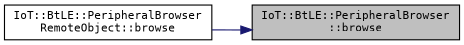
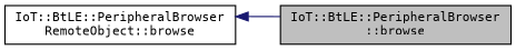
  digraph {
    rankdir=RL
    fontname="DejaVu Sans Mono"
    node [color=black fontname="DejaVu Sans Mono" fontsize=10 shape=record style=filled]
    n1 [fillcolor=grey75 fontcolor=black height=0.2 label="IoT::BtLE::PeripheralBrowser\l::browse" width=0.4]
    n2 [fillcolor=white height=0.2 label="IoT::BtLE::PeripheralBrowser\lRemoteObject::browse" width=0.4]
-   n1 -> n2 [color=midnightblue dir=back fontname="DejaVu Sans Mono" fontsize=10 labelfontname=Helvetica labelfontsize=10 style=solid]
+   n2 -> n1 [color=midnightblue dir=back fontname="DejaVu Sans Mono" fontsize=10 labelfontname=Helvetica labelfontsize=10 style=solid]
  }
